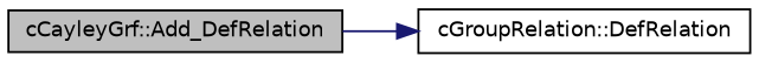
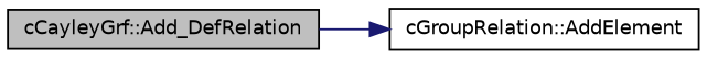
  digraph {
    rankdir=LR
    node [color=black fontname=Helvetica fontsize=10 shape=record style=filled]
    n1 [fillcolor=grey75 fontcolor=black height=0.2 label="cCayleyGrf::Add_DefRelation" width=0.4]
-   n2 [fillcolor=white height=0.2 label="cGroupRelation::DefRelation" width=0.4]
+   n2 [fillcolor=white height=0.2 label="cGroupRelation::AddElement" width=0.4]
    n1 -> n2 [color=midnightblue fontname=Helvetica fontsize=10 labelfontname=Helvetica labelfontsize=10 style=solid]
  }
